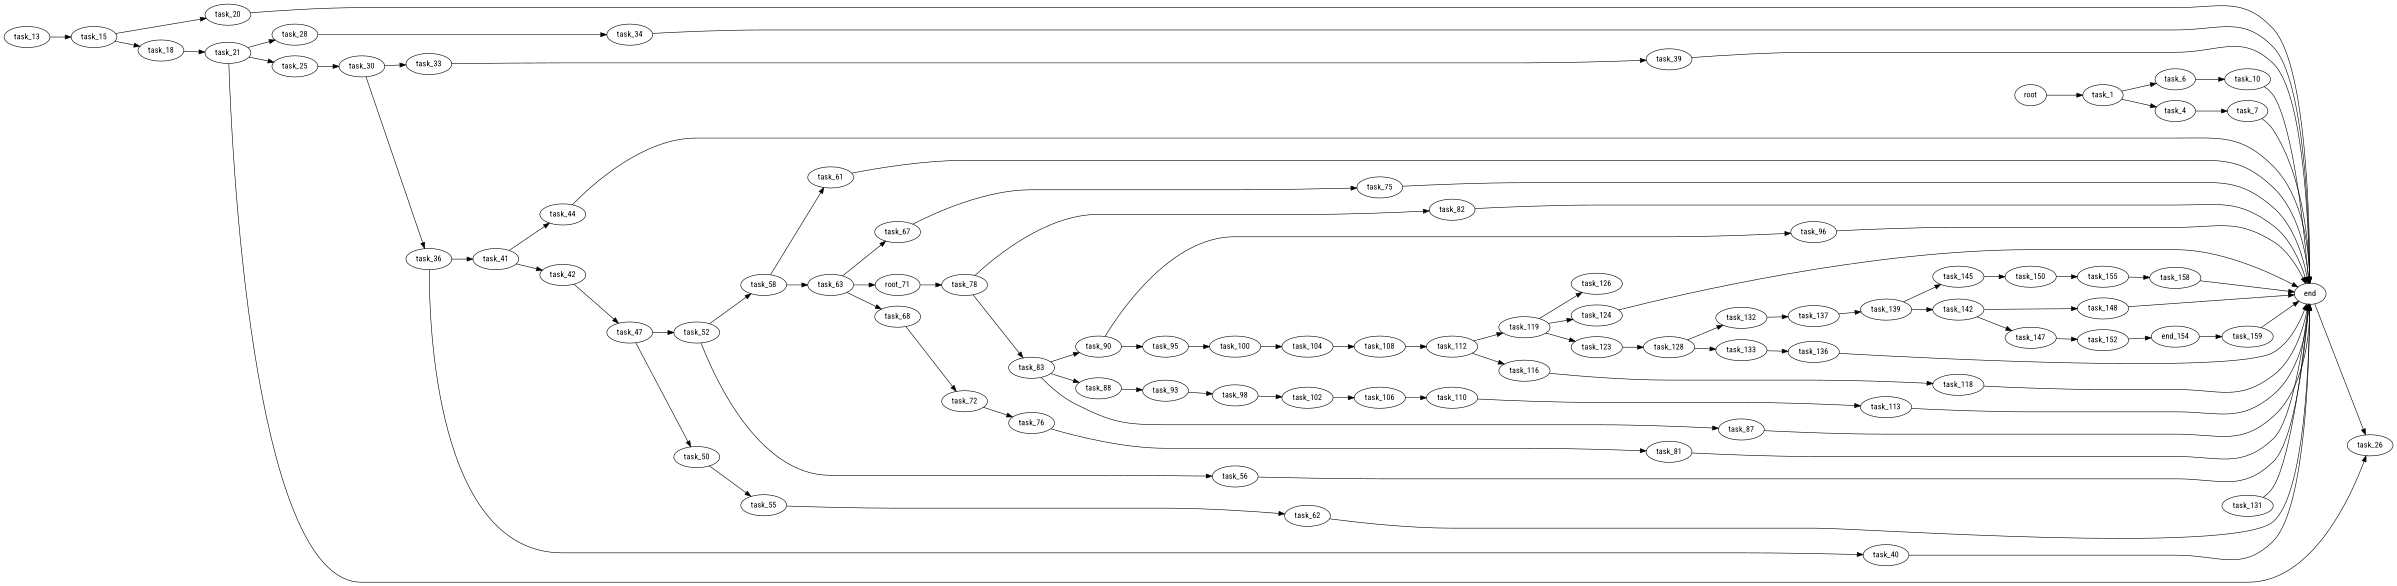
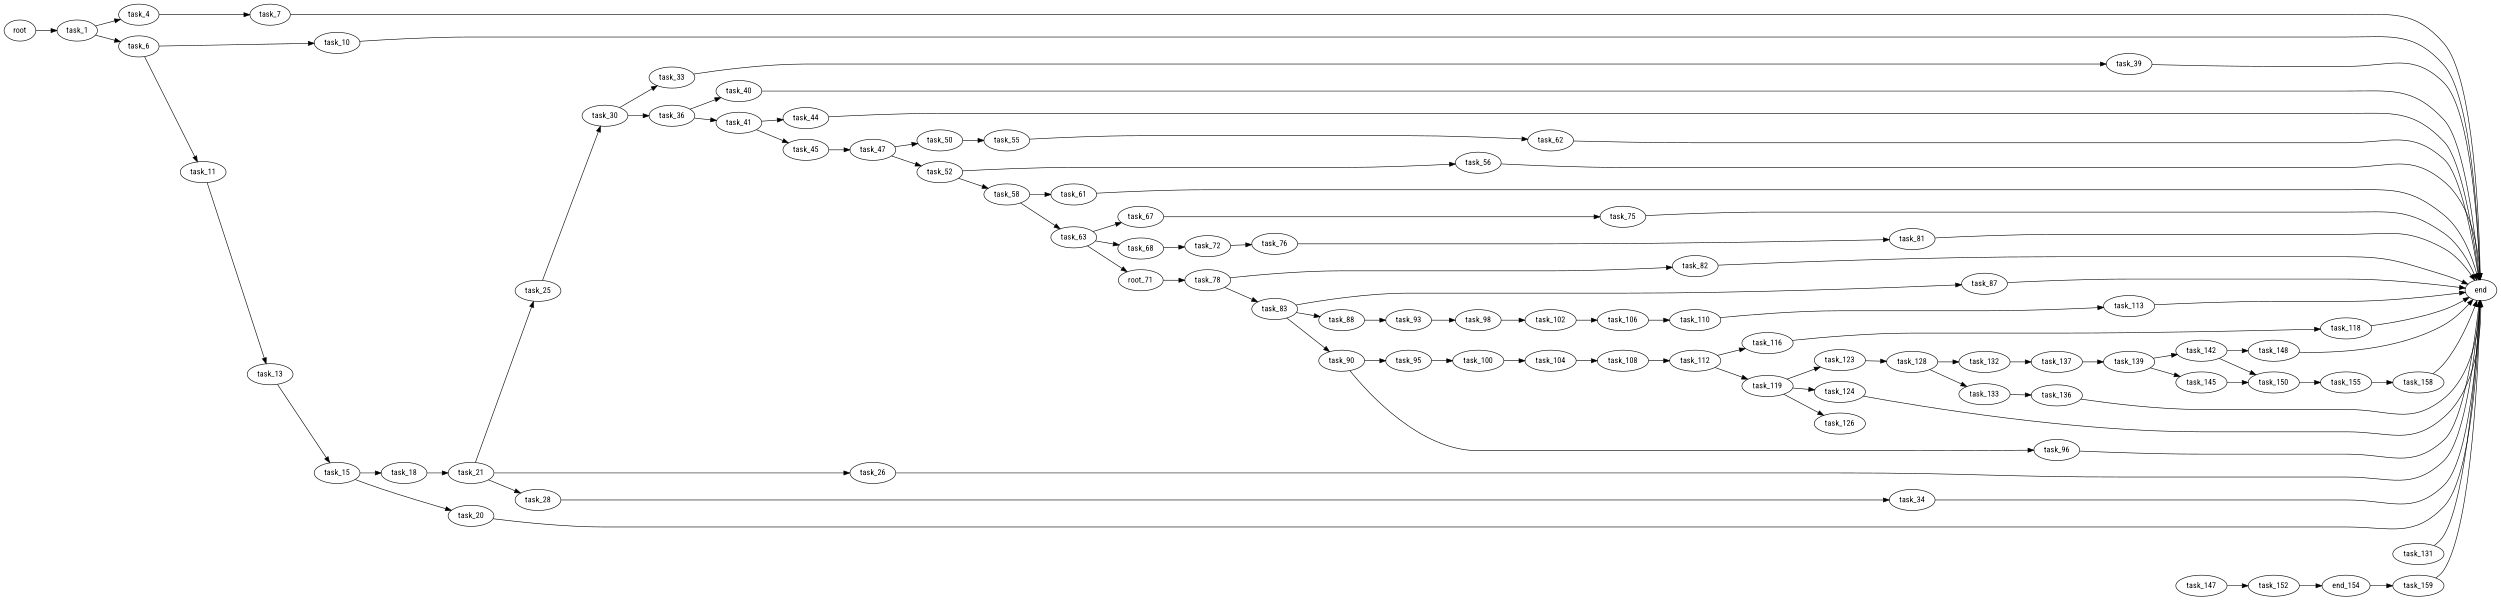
  digraph {
    fontname="Roboto Condensed"
    rankdir=LR
    node [fontname="Roboto Condensed"]
    edge [fontname="Roboto Condensed"]
    root
    task_1
    task_4
    task_6
    task_7
    task_10
+   task_11
    end
    task_13
    task_15
    task_18
    task_20
    task_21
    task_25
    task_26
    task_28
    task_30
    task_34
    task_33
    task_36
    task_39
    task_40
    task_41
    task_44
-   task_45 [label=task_42]
+   task_45
    task_47
    task_50
    task_52
    task_55
    task_56
    task_58
    task_62
    task_61
    task_63
    task_67
    task_68
    n37 [label=root_71]
    task_75
    task_72
    task_78
    task_76
    task_82
    task_83
    task_81
    task_87
    task_88
    task_90
    task_93
    task_95
    task_96
    task_98
    task_100
    task_102
    task_104
    task_106
    task_108
    task_110
    task_112
    task_113
    task_116
    task_119
    task_118
    task_123
    task_124
    task_126
    task_128
    task_132
    task_133
    task_131
    task_137
    task_136
    task_139
    task_142
    task_145
    task_147
    task_148
    task_150
    task_152
    task_155
    n80 [label=end_154]
    task_158
    task_159
    root -> task_1
    task_1 -> task_4
    task_1 -> task_6
    task_4 -> task_7
    task_6 -> task_10
+   task_6 -> task_11
    task_7 -> end
    task_10 -> end
+   task_11 -> task_13
    task_13 -> task_15
    task_15 -> task_18
    task_15 -> task_20
    task_18 -> task_21
    task_20 -> end
    task_21 -> task_25
    task_21 -> task_26
    task_21 -> task_28
    task_25 -> task_30
-   end -> task_26
+   task_26 -> end
    task_28 -> task_34
    task_30 -> task_33
    task_30 -> task_36
    task_34 -> end
    task_33 -> task_39
    task_36 -> task_40
    task_36 -> task_41
    task_39 -> end
    task_40 -> end
    task_41 -> task_44
    task_41 -> task_45
    task_44 -> end
    task_45 -> task_47
    task_47 -> task_50
    task_47 -> task_52
    task_50 -> task_55
    task_52 -> task_56
    task_52 -> task_58
    task_55 -> task_62
    task_56 -> end
    task_58 -> task_61
    task_58 -> task_63
    task_62 -> end
    task_61 -> end
    task_63 -> task_67
    task_63 -> task_68
    task_63 -> n37
    task_67 -> task_75
    task_68 -> task_72
    n37 -> task_78
    task_75 -> end
    task_72 -> task_76
    task_78 -> task_82
    task_78 -> task_83
    task_76 -> task_81
    task_82 -> end
    task_83 -> task_87
    task_83 -> task_88
    task_83 -> task_90
    task_81 -> end
    task_87 -> end
    task_88 -> task_93
    task_90 -> task_95
    task_90 -> task_96
    task_93 -> task_98
    task_95 -> task_100
    task_96 -> end
    task_98 -> task_102
    task_100 -> task_104
    task_102 -> task_106
    task_104 -> task_108
    task_106 -> task_110
    task_108 -> task_112
    task_110 -> task_113
    task_112 -> task_116
    task_112 -> task_119
    task_113 -> end
    task_116 -> task_118
    task_119 -> task_123
    task_119 -> task_124
    task_119 -> task_126
    task_118 -> end
    task_123 -> task_128
    task_124 -> end
    task_128 -> task_132
    task_128 -> task_133
    task_132 -> task_137
    task_133 -> task_136
    task_131 -> end
    task_137 -> task_139
    task_136 -> end
    task_139 -> task_142
    task_139 -> task_145
-   task_142 -> task_147
+   task_142 -> task_150
    task_142 -> task_148
    task_145 -> task_150
    task_147 -> task_152
    task_148 -> end
    task_150 -> task_155
    task_152 -> n80
    task_155 -> task_158
    n80 -> task_159
    task_158 -> end
    task_159 -> end
  }
